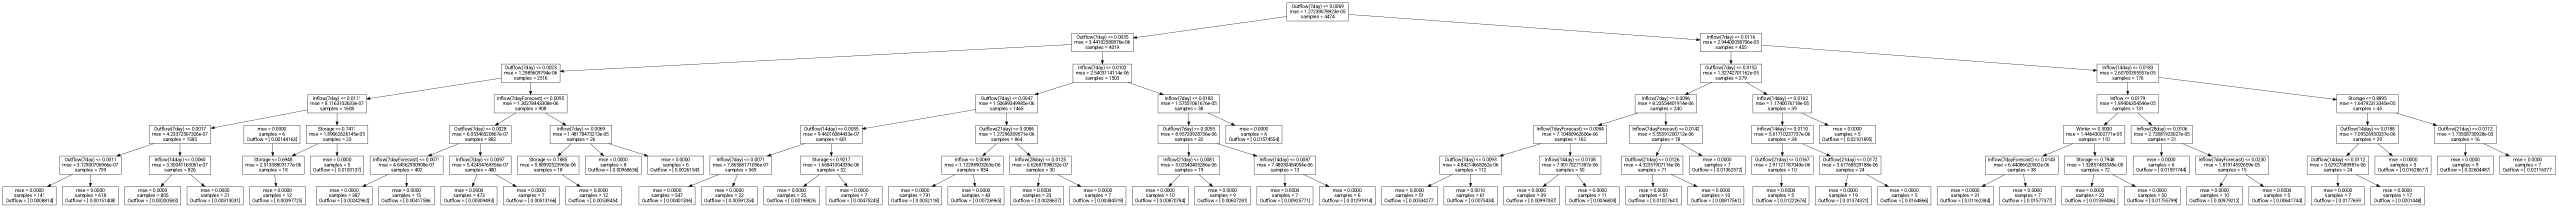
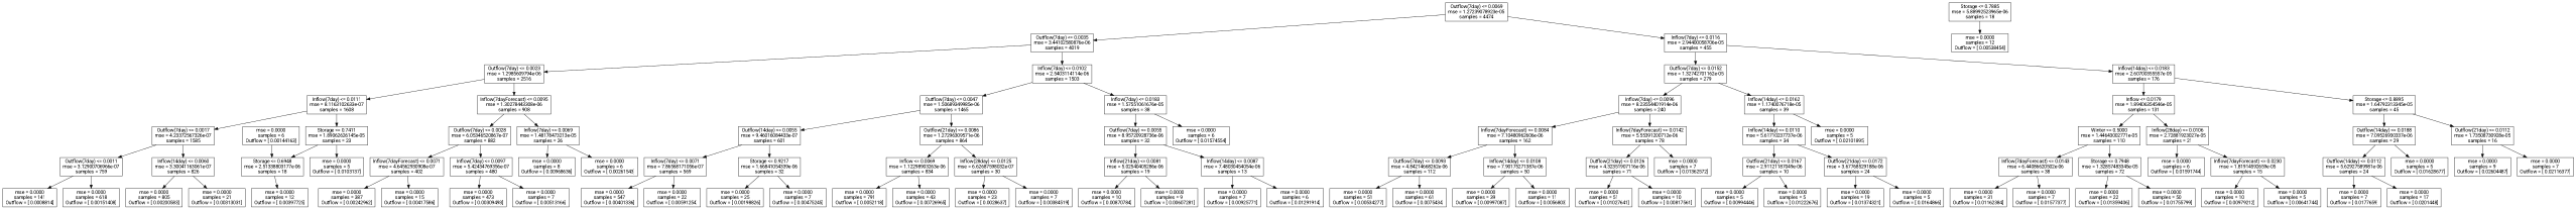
  digraph {
    fontname=Roboto
    node [fontname=Roboto shape=box]
    edge [fontname=Roboto]
    n1 [label="Outflow(7day) <= 0.0069\nmse = 1.27239078923e-05\nsamples = 4474"]
    n2 [label="Outflow(7day) <= 0.0035\nmse = 3.44102580876e-06\nsamples = 4019"]
    n3 [label="Inflow(7day) <= 0.0116\nmse = 2.94400058706e-05\nsamples = 455"]
    n4 [label="Outflow(7day) <= 0.0023\nmse = 1.2985609794e-06\nsamples = 2516"]
    n5 [label="Inflow(7day) <= 0.0102\nmse = 2.5403114114e-06\nsamples = 1503"]
    n6 [label="Outflow(7day) <= 0.0152\nmse = 1.32742701162e-05\nsamples = 279"]
    n7 [label="Inflow(14day) <= 0.0183\nmse = 2.60700355557e-05\nsamples = 176"]
    n8 [label="Inflow(7day) <= 0.0111\nmse = 8.1163102633e-07\nsamples = 1608"]
    n9 [label="Inflow(7dayForecast) <= 0.0095\nmse = 1.30278443308e-06\nsamples = 908"]
    n10 [label="Outflow(7day) <= 0.0047\nmse = 1.50689349985e-06\nsamples = 1465"]
    n11 [label="Inflow(7day) <= 0.0183\nmse = 1.57551061676e-05\nsamples = 38"]
    n12 [label="Outflow(7day) <= 0.0017\nmse = 4.23372567326e-07\nsamples = 1585"]
    n13 [label="Storage <= 0.7411\nmse = 1.89062626145e-05\nsamples = 23"]
    n14 [label="Outflow(7day) <= 0.0028\nmse = 6.05346520867e-07\nsamples = 882"]
    n15 [label="Inflow(7day) <= 0.0069\nmse = 1.48178473213e-05\nsamples = 26"]
    n16 [label="Outflow(7day) <= 0.0011\nmse = 3.12900706966e-07\nsamples = 759"]
    n17 [label="Inflow(14day) <= 0.0060\nmse = 3.30041163061e-07\nsamples = 826"]
    n18 [label="Storage <= 0.6948\nmse = 2.51338803177e-06\nsamples = 18"]
    n19 [label="mse = 0.0000\nsamples = 5\nOutflow = [ 0.0103137]"]
    n20 [label="mse = 0.0000\nsamples = 141\nOutflow = [ 0.0008814]"]
    n21 [label="mse = 0.0000\nsamples = 618\nOutflow = [ 0.00151408]"]
    n22 [label="mse = 0.0000\nsamples = 805\nOutflow = [ 0.00200583]"]
    n23 [label="mse = 0.0000\nsamples = 21\nOutflow = [ 0.00313031]"]
    n24 [label="mse = 0.0000\nsamples = 12\nOutflow = [ 0.00397725]"]
    n25 [label="mse = 0.0000\nsamples = 6\nOutflow = [ 0.00144163]"]
    n26 [label="Inflow(7dayForecast) <= 0.0071\nmse = 4.64562930908e-07\nsamples = 402"]
    n27 [label="Inflow(7day) <= 0.0097\nmse = 5.42434769356e-07\nsamples = 480"]
    n28 [label="Storage <= 0.7885\nmse = 5.88992523965e-06\nsamples = 18"]
    n29 [label="mse = 0.0000\nsamples = 8\nOutflow = [ 0.00968636]"]
    n30 [label="mse = 0.0000\nsamples = 6\nOutflow = [ 0.00261543]"]
    n31 [label="mse = 0.0000\nsamples = 387\nOutflow = [ 0.00242962]"]
    n32 [label="mse = 0.0000\nsamples = 15\nOutflow = [ 0.00417586]"]
    n33 [label="mse = 0.0000\nsamples = 473\nOutflow = [ 0.00309493]"]
    n34 [label="mse = 0.0000\nsamples = 7\nOutflow = [ 0.00513166]"]
    n35 [label="mse = 0.0000\nsamples = 12\nOutflow = [ 0.00538454]"]
    n36 [label="Outflow(14day) <= 0.0055\nmse = 9.46016084433e-07\nsamples = 601"]
    n37 [label="Outflow(21day) <= 0.0086\nmse = 1.27296309571e-06\nsamples = 864"]
    n38 [label="Outflow(7day) <= 0.0055\nmse = 8.95720928736e-06\nsamples = 32"]
    n39 [label="mse = 0.0000\nsamples = 6\nOutflow = [ 0.01574554]"]
    n40 [label="Inflow(7day) <= 0.0071\nmse = 7.86568171056e-07\nsamples = 569"]
    n41 [label="Storage <= 0.9217\nmse = 1.66841054339e-06\nsamples = 32"]
    n42 [label="Inflow <= 0.0069\nmse = 1.12298903263e-06\nsamples = 834"]
    n43 [label="Inflow(28day) <= 0.0125\nmse = 6.62687598032e-07\nsamples = 30"]
    n44 [label="mse = 0.0000\nsamples = 547\nOutflow = [ 0.00401336]"]
    n45 [label="mse = 0.0000\nsamples = 22\nOutflow = [ 0.00591254]"]
    n46 [label="mse = 0.0000\nsamples = 25\nOutflow = [ 0.00198826]"]
    n47 [label="mse = 0.0000\nsamples = 7\nOutflow = [ 0.00475245]"]
    n48 [label="mse = 0.0000\nsamples = 791\nOutflow = [ 0.0052118]"]
    n49 [label="mse = 0.0000\nsamples = 43\nOutflow = [ 0.00726965]"]
    n50 [label="mse = 0.0000\nsamples = 23\nOutflow = [ 0.0028637]"]
    n51 [label="mse = 0.0000\nsamples = 7\nOutflow = [ 0.00384519]"]
    n52 [label="Inflow(21day) <= 0.0081\nmse = 5.02540405286e-06\nsamples = 19"]
    n53 [label="Inflow(14day) <= 0.0087\nmse = 7.48030454054e-06\nsamples = 13"]
    n54 [label="mse = 0.0000\nsamples = 10\nOutflow = [ 0.00870784]"]
    n55 [label="mse = 0.0000\nsamples = 9\nOutflow = [ 0.00607281]"]
    n56 [label="mse = 0.0000\nsamples = 7\nOutflow = [ 0.00925771]"]
    n57 [label="mse = 0.0000\nsamples = 6\nOutflow = [ 0.01291914]"]
    n58 [label="Inflow(7day) <= 0.0096\nmse = 8.23554401914e-06\nsamples = 240"]
    n59 [label="Inflow(14day) <= 0.0162\nmse = 1.1740076718e-05\nsamples = 39"]
    n60 [label="Inflow <= 0.0179\nmse = 1.89406354546e-05\nsamples = 131"]
    n61 [label="Storage <= 0.8895\nmse = 1.64792313345e-05\nsamples = 45"]
    n62 [label="Inflow(7dayForecast) <= 0.0084\nmse = 7.10480962606e-06\nsamples = 162"]
    n63 [label="Inflow(7dayForecast) <= 0.0142\nmse = 5.55391200712e-06\nsamples = 78"]
    n64 [label="Inflow(14day) <= 0.0110\nmse = 5.61710237737e-06\nsamples = 34"]
    n65 [label="mse = 0.0000\nsamples = 5\nOutflow = [ 0.02101895]"]
    n66 [label="Outflow(7day) <= 0.0093\nmse = 4.84214668262e-06\nsamples = 112"]
    n67 [label="Inflow(14day) <= 0.0108\nmse = 7.90175271387e-06\nsamples = 50"]
    n68 [label="Outflow(21day) <= 0.0126\nmse = 4.32351907116e-06\nsamples = 71"]
    n69 [label="mse = 0.0000\nsamples = 7\nOutflow = [ 0.01362572]"]
    n70 [label="mse = 0.0000\nsamples = 51\nOutflow = [ 0.00534277]"]
-   n71 [label="mse = 0.0010\nsamples = 61\nOutflow = [ 0.0075434]"]
+   n71 [label="mse = 0.0000\nsamples = 61\nOutflow = [ 0.0075434]"]
    n72 [label="mse = 0.0000\nsamples = 39\nOutflow = [ 0.00997087]"]
    n73 [label="mse = 0.0000\nsamples = 11\nOutflow = [ 0.0056803]"]
    n74 [label="mse = 0.0000\nsamples = 51\nOutflow = [ 0.01027641]"]
    n75 [label="mse = 0.0000\nsamples = 10\nOutflow = [ 0.00817561]"]
    n76 [label="Outflow(21day) <= 0.0167\nmse = 2.91121187049e-06\nsamples = 10"]
    n77 [label="Outflow(21day) <= 0.0172\nmse = 3.67768529188e-06\nsamples = 24"]
+   n78 [label="mse = 0.0000\nsamples = 5\nOutflow = [ 0.00994446]"]
    n79 [label="mse = 0.0000\nsamples = 5\nOutflow = [ 0.01222676]"]
    n80 [label="mse = 0.0000\nsamples = 19\nOutflow = [ 0.01374321]"]
    n81 [label="mse = 0.0000\nsamples = 5\nOutflow = [ 0.0164866]"]
    n82 [label="Winter <= 0.5000\nmse = 1.44643002771e-05\nsamples = 110"]
    n83 [label="Inflow(28day) <= 0.0106\nmse = 2.72881923027e-05\nsamples = 21"]
    n84 [label="Outflow(14day) <= 0.0188\nmse = 7.09526930337e-06\nsamples = 29"]
    n85 [label="Outflow(21day) <= 0.0112\nmse = 1.73508730928e-05\nsamples = 16"]
    n86 [label="Inflow(7dayForecast) <= 0.0143\nmse = 6.44086620502e-06\nsamples = 38"]
    n87 [label="Storage <= 0.7948\nmse = 1.32857483345e-05\nsamples = 72"]
    n88 [label="mse = 0.0000\nsamples = 6\nOutflow = [ 0.01591744]"]
    n89 [label="Inflow(7dayForecast) <= 0.0230\nmse = 1.81914592659e-05\nsamples = 15"]
    n90 [label="mse = 0.0000\nsamples = 31\nOutflow = [ 0.01162384]"]
    n91 [label="mse = 0.0000\nsamples = 7\nOutflow = [ 0.01577377]"]
    n92 [label="mse = 0.0000\nsamples = 22\nOutflow = [ 0.01359406]"]
    n93 [label="mse = 0.0000\nsamples = 50\nOutflow = [ 0.01755799]"]
    n94 [label="mse = 0.0000\nsamples = 10\nOutflow = [ 0.00979212]"]
    n95 [label="mse = 0.0000\nsamples = 5\nOutflow = [ 0.00641744]"]
    n96 [label="Outflow(14day) <= 0.0112\nmse = 5.62927589981e-06\nsamples = 24"]
    n97 [label="mse = 0.0000\nsamples = 5\nOutflow = [ 0.01628677]"]
    n98 [label="mse = 0.0000\nsamples = 9\nOutflow = [ 0.02604487]"]
    n99 [label="mse = 0.0000\nsamples = 7\nOutflow = [ 0.02116377]"]
    n100 [label="mse = 0.0000\nsamples = 7\nOutflow = [ 0.0177659]"]
    n101 [label="mse = 0.0000\nsamples = 17\nOutflow = [ 0.0201448]"]
    n1 -> n2
    n1 -> n3
    n2 -> n4
    n2 -> n5
    n3 -> n6
    n3 -> n7
    n4 -> n8
    n4 -> n9
    n5 -> n10
    n5 -> n11
    n6 -> n58
    n6 -> n59
    n7 -> n60
    n7 -> n61
    n8 -> n12
    n8 -> n13
    n9 -> n14
    n9 -> n15
    n10 -> n36
    n10 -> n37
    n11 -> n38
    n11 -> n39
    n12 -> n16
    n12 -> n17
    n13 -> n18
    n13 -> n19
    n14 -> n26
    n14 -> n27
-   n15 -> n28
    n15 -> n29
    n15 -> n30
    n16 -> n20
    n16 -> n21
    n17 -> n22
    n17 -> n23
    n18 -> n24
    n25 -> n18
    n26 -> n31
    n26 -> n32
    n27 -> n33
    n27 -> n34
    n28 -> n35
    n36 -> n40
    n36 -> n41
    n37 -> n42
    n37 -> n43
    n38 -> n52
    n38 -> n53
    n40 -> n44
    n40 -> n45
    n41 -> n46
    n41 -> n47
    n42 -> n48
    n42 -> n49
    n43 -> n50
    n43 -> n51
    n52 -> n54
    n52 -> n55
    n53 -> n56
    n53 -> n57
    n58 -> n62
    n58 -> n63
    n59 -> n64
    n59 -> n65
    n60 -> n82
    n60 -> n83
    n61 -> n84
    n61 -> n85
    n62 -> n66
    n62 -> n67
    n63 -> n68
    n63 -> n69
    n64 -> n76
    n64 -> n77
    n66 -> n70
    n66 -> n71
    n67 -> n72
    n67 -> n73
    n68 -> n74
    n68 -> n75
+   n76 -> n78
    n76 -> n79
    n77 -> n80
    n77 -> n81
    n82 -> n86
    n82 -> n87
    n83 -> n88
    n83 -> n89
    n84 -> n96
    n84 -> n97
    n85 -> n98
    n85 -> n99
    n86 -> n90
    n86 -> n91
    n87 -> n92
    n87 -> n93
    n89 -> n94
    n89 -> n95
    n96 -> n100
    n96 -> n101
  }
